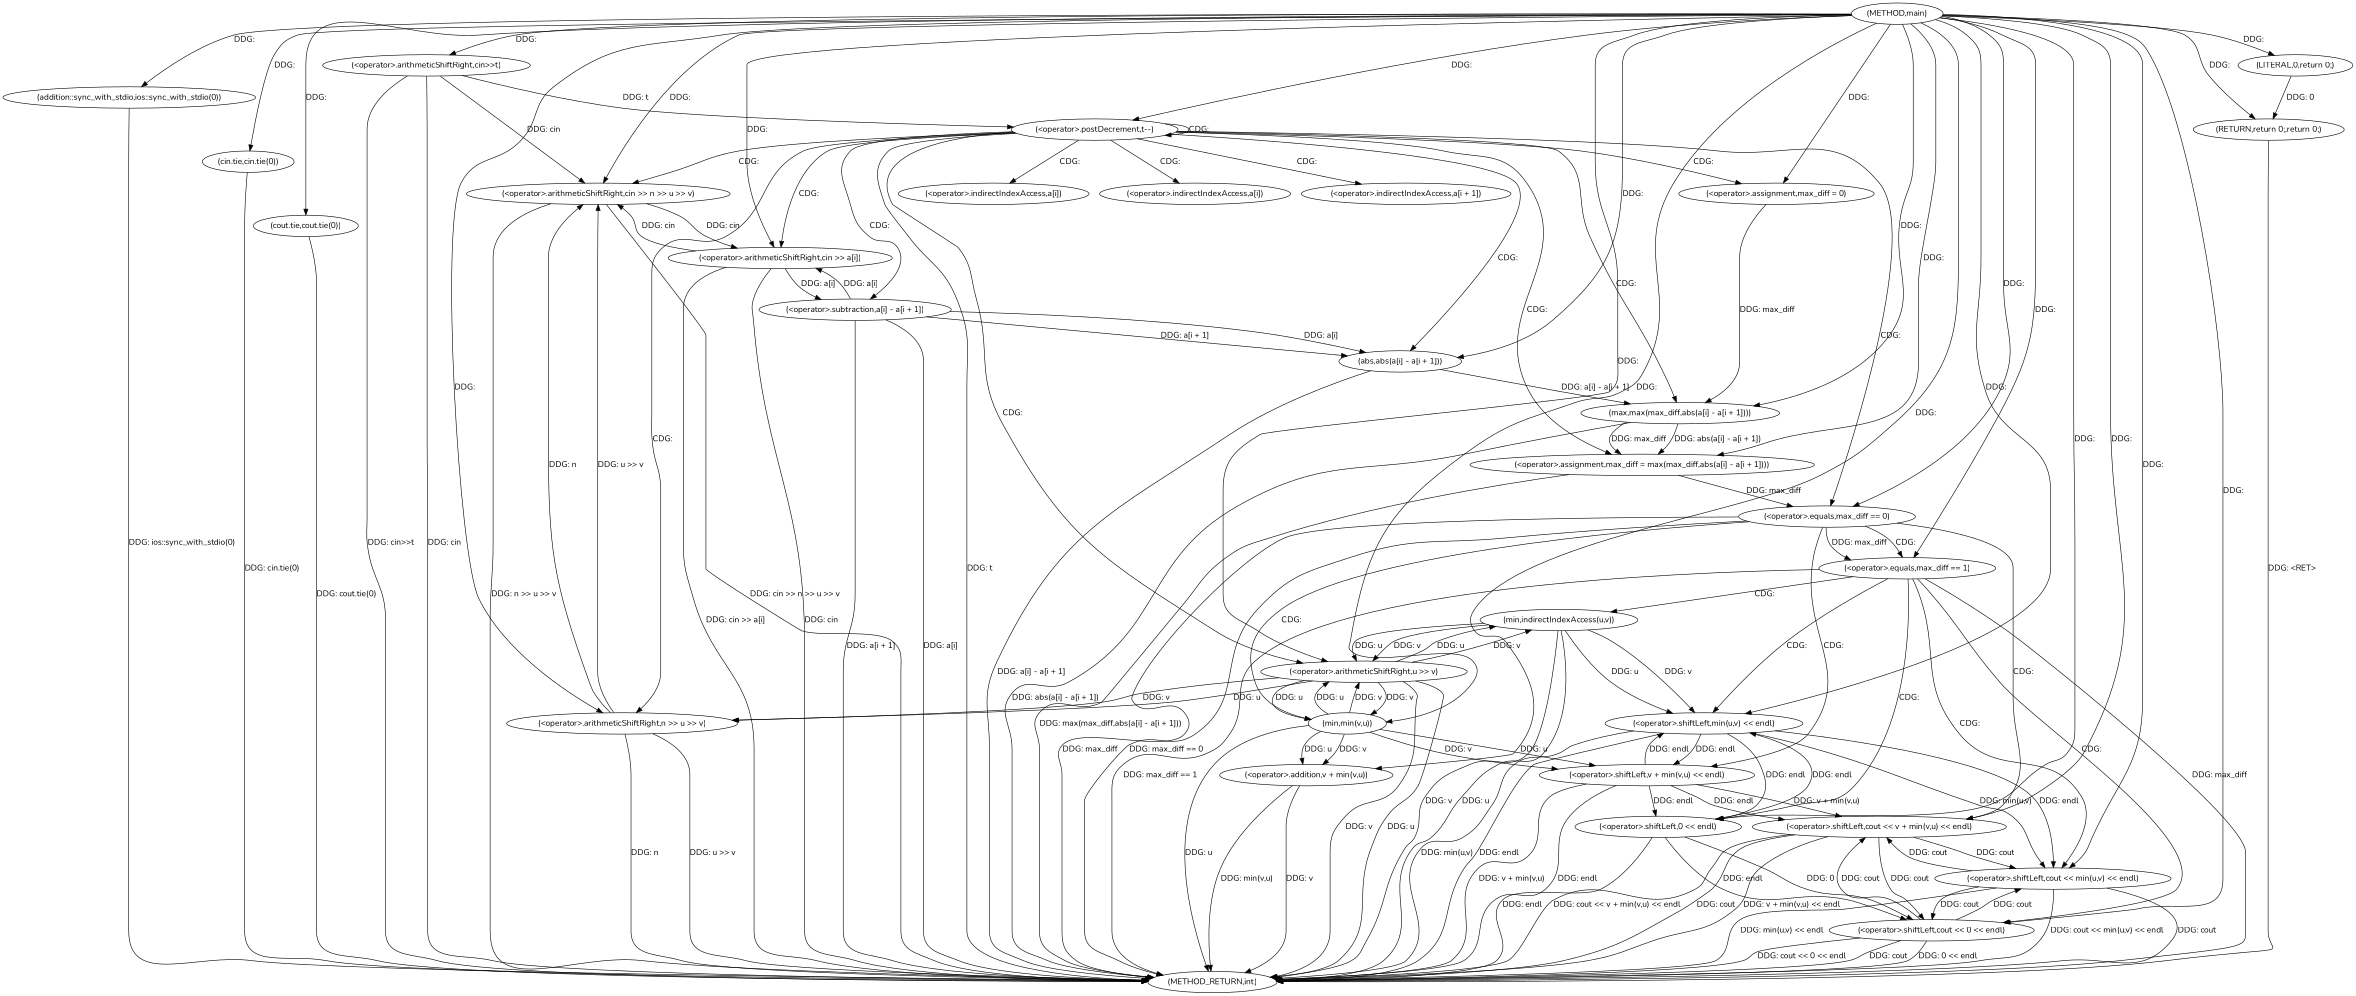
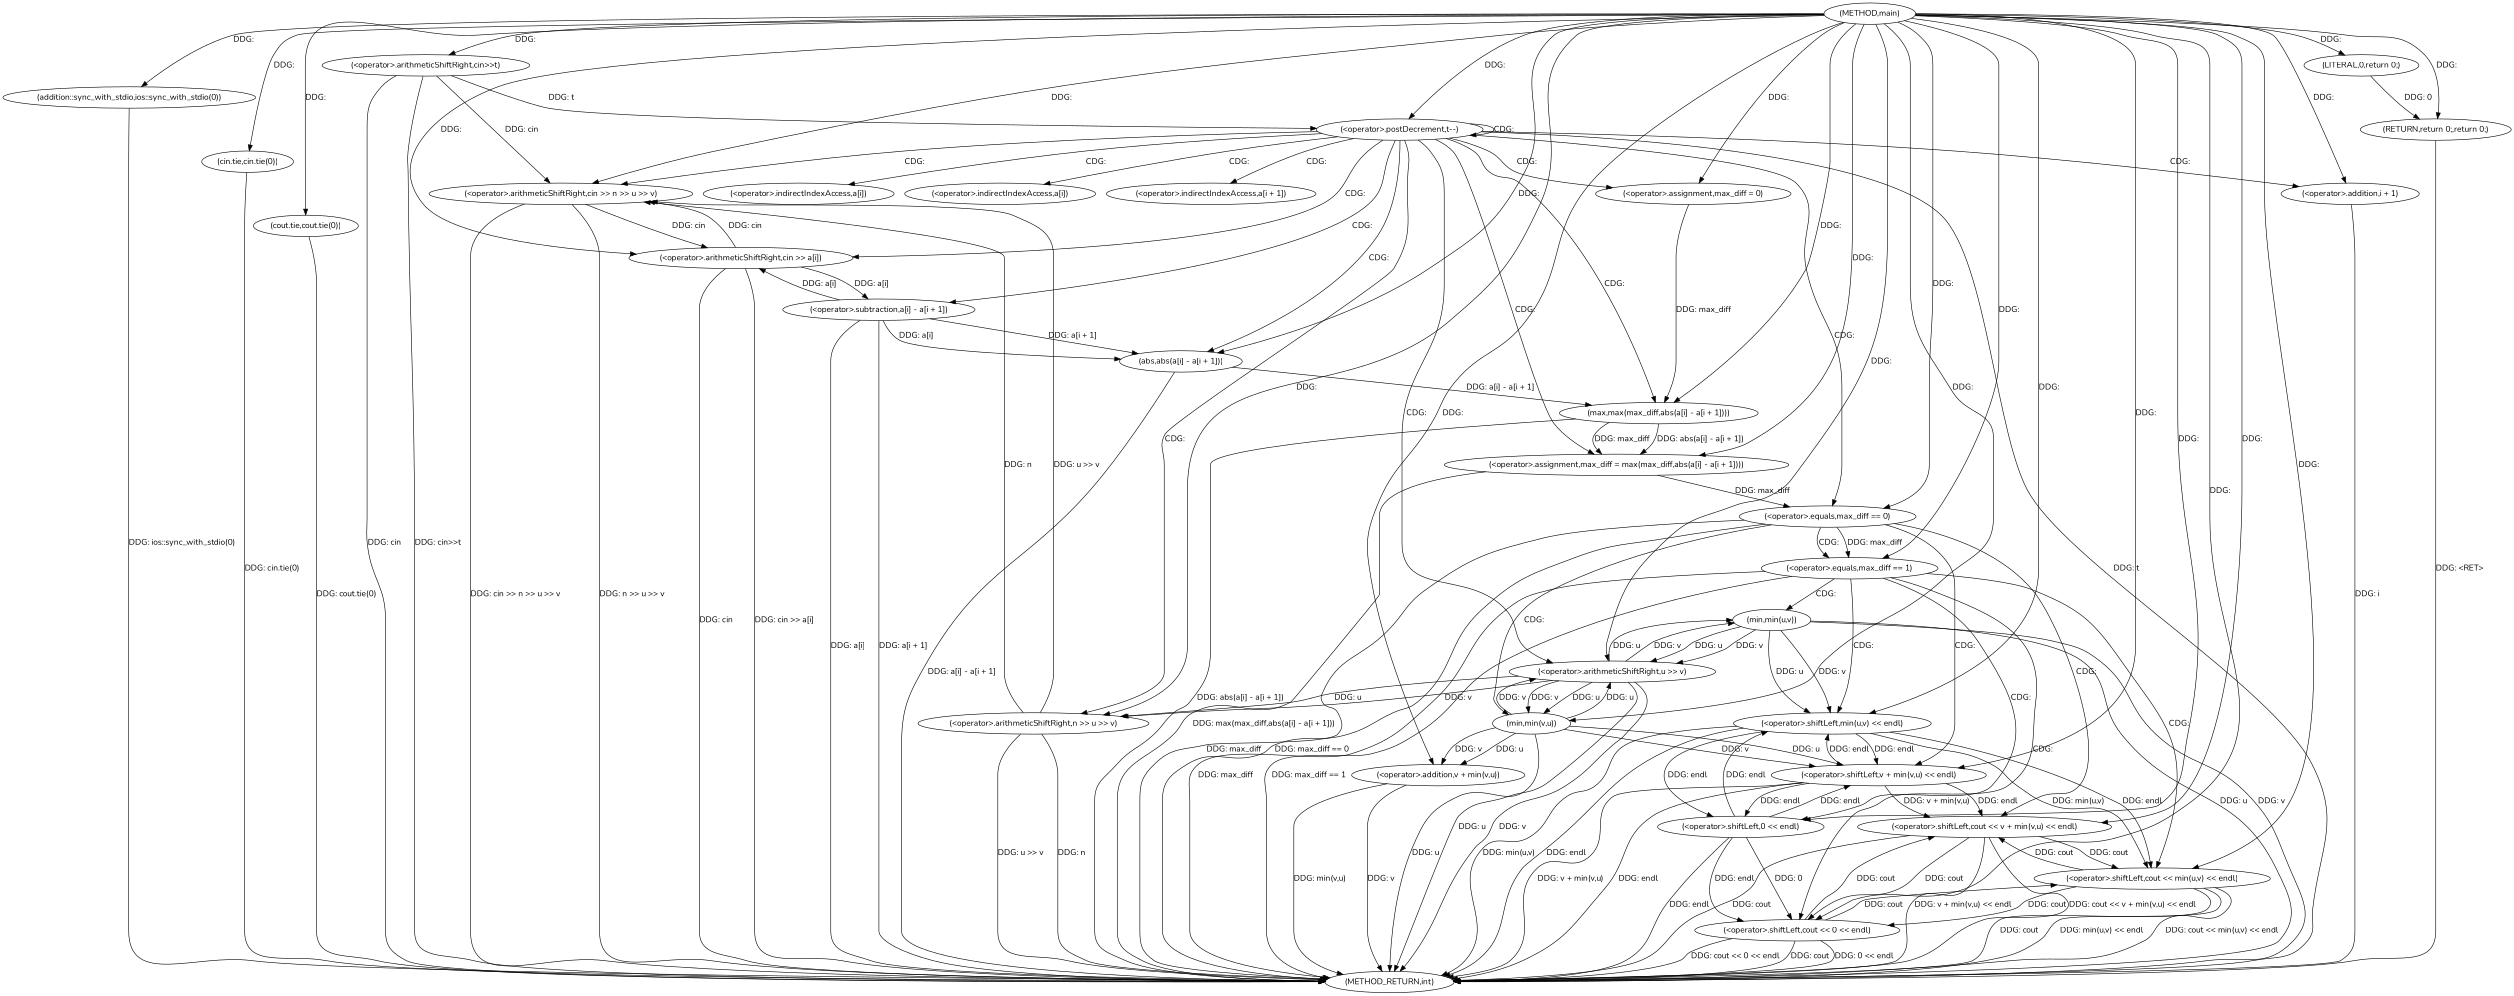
  digraph {
    fontname=Nunito
    node [fontname=Nunito]
    edge [fontname=Nunito]
    n1 [label="(METHOD,main)"]
    n2 [label="(addition::sync_with_stdio,ios::sync_with_stdio(0))"]
    n3 [label="(cin.tie,cin.tie(0))"]
    n4 [label="(cout.tie,cout.tie(0))"]
    n5 [label="(<operator>.arithmeticShiftRight,cin>>t)"]
    n6 [label="(RETURN,return 0;,return 0;)"]
    n7 [label="(<operator>.postDecrement,t--)"]
    n8 [label="(LITERAL,0,return 0;)"]
    n9 [label="(<operator>.arithmeticShiftRight,cin >> n >> u >> v)"]
    n10 [label="(<operator>.arithmeticShiftRight,cin >> a[i])"]
    n11 [label="(<operator>.assignment,max_diff = 0)"]
    n12 [label="(<operator>.assignment,max_diff = max(max_diff,abs(a[i] - a[i + 1])))"]
    n13 [label="(<operator>.equals,max_diff == 0)"]
    n14 [label="(<operator>.arithmeticShiftRight,n >> u >> v)"]
    n15 [label="(<operator>.shiftLeft,cout << v + min(v,u) << endl)"]
    n16 [label="(<operator>.arithmeticShiftRight,u >> v)"]
    n17 [label="(max,max(max_diff,abs(a[i] - a[i + 1])))"]
    n18 [label="(<operator>.equals,max_diff == 1)"]
    n19 [label="(<operator>.shiftLeft,v + min(v,u) << endl)"]
    n20 [label="(<operator>.shiftLeft,cout << min(u,v) << endl)"]
    n21 [label="(<operator>.shiftLeft,cout << 0 << endl)"]
    n22 [label="(<operator>.addition,v + min(v,u))"]
    n23 [label="(min,min(v,u))"]
    n24 [label="(<operator>.shiftLeft,min(u,v) << endl)"]
    n25 [label="(<operator>.shiftLeft,0 << endl)"]
+   n26 [label="(<operator>.addition,i + 1)"]
    n27 [label="(abs,abs(a[i] - a[i + 1]))"]
    n28 [label="(METHOD_RETURN,int)"]
    n29 [label="(<operator>.subtraction,a[i] - a[i + 1])"]
    n30 [label="(<operator>.indirectIndexAccess,a[i])"]
    n31 [label="(<operator>.indirectIndexAccess,a[i])"]
    n32 [label="(<operator>.indirectIndexAccess,a[i + 1])"]
-   n33 [label="(min,indirectIndexAccess(u,v))"]
+   n33 [label="(min,min(u,v))"]
    n1 -> n2 [label="DDG: "]
    n1 -> n3 [label="DDG: "]
    n1 -> n4 [label="DDG: "]
    n1 -> n5 [label="DDG: "]
    n1 -> n6 [label="DDG: "]
    n1 -> n7 [label="DDG: "]
    n1 -> n8 [label="DDG: "]
    n1 -> n9 [label="DDG: "]
    n1 -> n10 [label="DDG: "]
    n1 -> n11 [label="DDG: "]
    n1 -> n12 [label="DDG: "]
    n1 -> n13 [label="DDG: "]
    n1 -> n14 [label="DDG: "]
    n1 -> n15 [label="DDG: "]
    n1 -> n16 [label="DDG: "]
    n1 -> n17 [label="DDG: "]
    n1 -> n18 [label="DDG: "]
+   n1 -> n19 [label="DDG: "]
    n1 -> n20 [label="DDG: "]
    n1 -> n21 [label="DDG: "]
    n1 -> n22 [label="DDG: "]
    n1 -> n23 [label="DDG: "]
    n1 -> n24 [label="DDG: "]
    n1 -> n25 [label="DDG: "]
+   n1 -> n26 [label="DDG: "]
    n1 -> n27 [label="DDG: "]
    n2 -> n28 [label="DDG: ios::sync_with_stdio(0)"]
    n3 -> n28 [label="DDG: cin.tie(0)"]
    n4 -> n28 [label="DDG: cout.tie(0)"]
    n5 -> n7 [label="DDG: t"]
    n5 -> n9 [label="DDG: cin"]
    n5 -> n28 [label="DDG: cin"]
    n5 -> n28 [label="DDG: cin>>t"]
    n6 -> n28 [label="DDG: <RET>"]
    n7 -> n7 [label="CDG: "]
    n7 -> n9 [label="CDG: "]
    n7 -> n10 [label="CDG: "]
    n7 -> n11 [label="CDG: "]
    n7 -> n12 [label="CDG: "]
    n7 -> n13 [label="CDG: "]
    n7 -> n14 [label="CDG: "]
    n7 -> n16 [label="CDG: "]
    n7 -> n17 [label="CDG: "]
+   n7 -> n26 [label="CDG: "]
    n7 -> n27 [label="CDG: "]
    n7 -> n28 [label="DDG: t"]
    n7 -> n29 [label="CDG: "]
    n7 -> n30 [label="CDG: "]
    n7 -> n31 [label="CDG: "]
    n7 -> n32 [label="CDG: "]
    n8 -> n6 [label="DDG: 0"]
    n9 -> n10 [label="DDG: cin"]
    n9 -> n28 [label="DDG: n >> u >> v"]
    n9 -> n28 [label="DDG: cin >> n >> u >> v"]
    n10 -> n9 [label="DDG: cin"]
    n10 -> n28 [label="DDG: cin"]
    n10 -> n28 [label="DDG: cin >> a[i]"]
    n10 -> n29 [label="DDG: a[i]"]
    n11 -> n17 [label="DDG: max_diff"]
    n12 -> n13 [label="DDG: max_diff"]
    n12 -> n28 [label="DDG: max(max_diff,abs(a[i] - a[i + 1]))"]
    n13 -> n15 [label="CDG: "]
    n13 -> n18 [label="DDG: max_diff"]
    n13 -> n18 [label="CDG: "]
    n13 -> n19 [label="CDG: "]
    n13 -> n23 [label="CDG: "]
    n13 -> n28 [label="DDG: max_diff"]
    n13 -> n28 [label="DDG: max_diff == 0"]
    n14 -> n9 [label="DDG: u >> v"]
    n14 -> n9 [label="DDG: n"]
    n14 -> n28 [label="DDG: n"]
    n14 -> n28 [label="DDG: u >> v"]
    n15 -> n20 [label="DDG: cout"]
    n15 -> n21 [label="DDG: cout"]
    n15 -> n28 [label="DDG: cout"]
    n15 -> n28 [label="DDG: v + min(v,u) << endl"]
    n15 -> n28 [label="DDG: cout << v + min(v,u) << endl"]
    n16 -> n14 [label="DDG: u"]
    n16 -> n14 [label="DDG: v"]
    n16 -> n23 [label="DDG: v"]
    n16 -> n23 [label="DDG: u"]
    n16 -> n28 [label="DDG: u"]
    n16 -> n28 [label="DDG: v"]
    n16 -> n33 [label="DDG: u"]
    n16 -> n33 [label="DDG: v"]
    n17 -> n12 [label="DDG: abs(a[i] - a[i + 1])"]
    n17 -> n12 [label="DDG: max_diff"]
    n17 -> n28 [label="DDG: abs(a[i] - a[i + 1])"]
    n18 -> n20 [label="CDG: "]
    n18 -> n21 [label="CDG: "]
    n18 -> n24 [label="CDG: "]
    n18 -> n25 [label="CDG: "]
    n18 -> n28 [label="DDG: max_diff"]
    n18 -> n28 [label="DDG: max_diff == 1"]
    n18 -> n33 [label="CDG: "]
    n19 -> n15 [label="DDG: v + min(v,u)"]
    n19 -> n15 [label="DDG: endl"]
    n19 -> n24 [label="DDG: endl"]
    n19 -> n25 [label="DDG: endl"]
    n19 -> n28 [label="DDG: v + min(v,u)"]
    n19 -> n28 [label="DDG: endl"]
    n20 -> n15 [label="DDG: cout"]
    n20 -> n21 [label="DDG: cout"]
    n20 -> n28 [label="DDG: cout"]
    n20 -> n28 [label="DDG: min(u,v) << endl"]
    n20 -> n28 [label="DDG: cout << min(u,v) << endl"]
    n21 -> n15 [label="DDG: cout"]
    n21 -> n20 [label="DDG: cout"]
    n21 -> n28 [label="DDG: cout"]
    n21 -> n28 [label="DDG: 0 << endl"]
    n21 -> n28 [label="DDG: cout << 0 << endl"]
    n22 -> n28 [label="DDG: v"]
    n22 -> n28 [label="DDG: min(v,u)"]
    n23 -> n16 [label="DDG: u"]
    n23 -> n16 [label="DDG: v"]
    n23 -> n19 [label="DDG: v"]
    n23 -> n19 [label="DDG: u"]
    n23 -> n22 [label="DDG: v"]
    n23 -> n22 [label="DDG: u"]
    n23 -> n28 [label="DDG: u"]
    n24 -> n19 [label="DDG: endl"]
    n24 -> n20 [label="DDG: min(u,v)"]
    n24 -> n20 [label="DDG: endl"]
    n24 -> n25 [label="DDG: endl"]
    n24 -> n28 [label="DDG: min(u,v)"]
    n24 -> n28 [label="DDG: endl"]
+   n25 -> n19 [label="DDG: endl"]
    n25 -> n21 [label="DDG: endl"]
    n25 -> n21 [label="DDG: 0"]
    n25 -> n24 [label="DDG: endl"]
    n25 -> n28 [label="DDG: endl"]
+   n26 -> n28 [label="DDG: i"]
    n27 -> n17 [label="DDG: a[i] - a[i + 1]"]
    n27 -> n28 [label="DDG: a[i] - a[i + 1]"]
    n29 -> n10 [label="DDG: a[i]"]
    n29 -> n27 [label="DDG: a[i]"]
    n29 -> n27 [label="DDG: a[i + 1]"]
    n29 -> n28 [label="DDG: a[i]"]
    n29 -> n28 [label="DDG: a[i + 1]"]
    n33 -> n16 [label="DDG: u"]
    n33 -> n16 [label="DDG: v"]
    n33 -> n24 [label="DDG: v"]
    n33 -> n24 [label="DDG: u"]
    n33 -> n28 [label="DDG: u"]
    n33 -> n28 [label="DDG: v"]
  }
